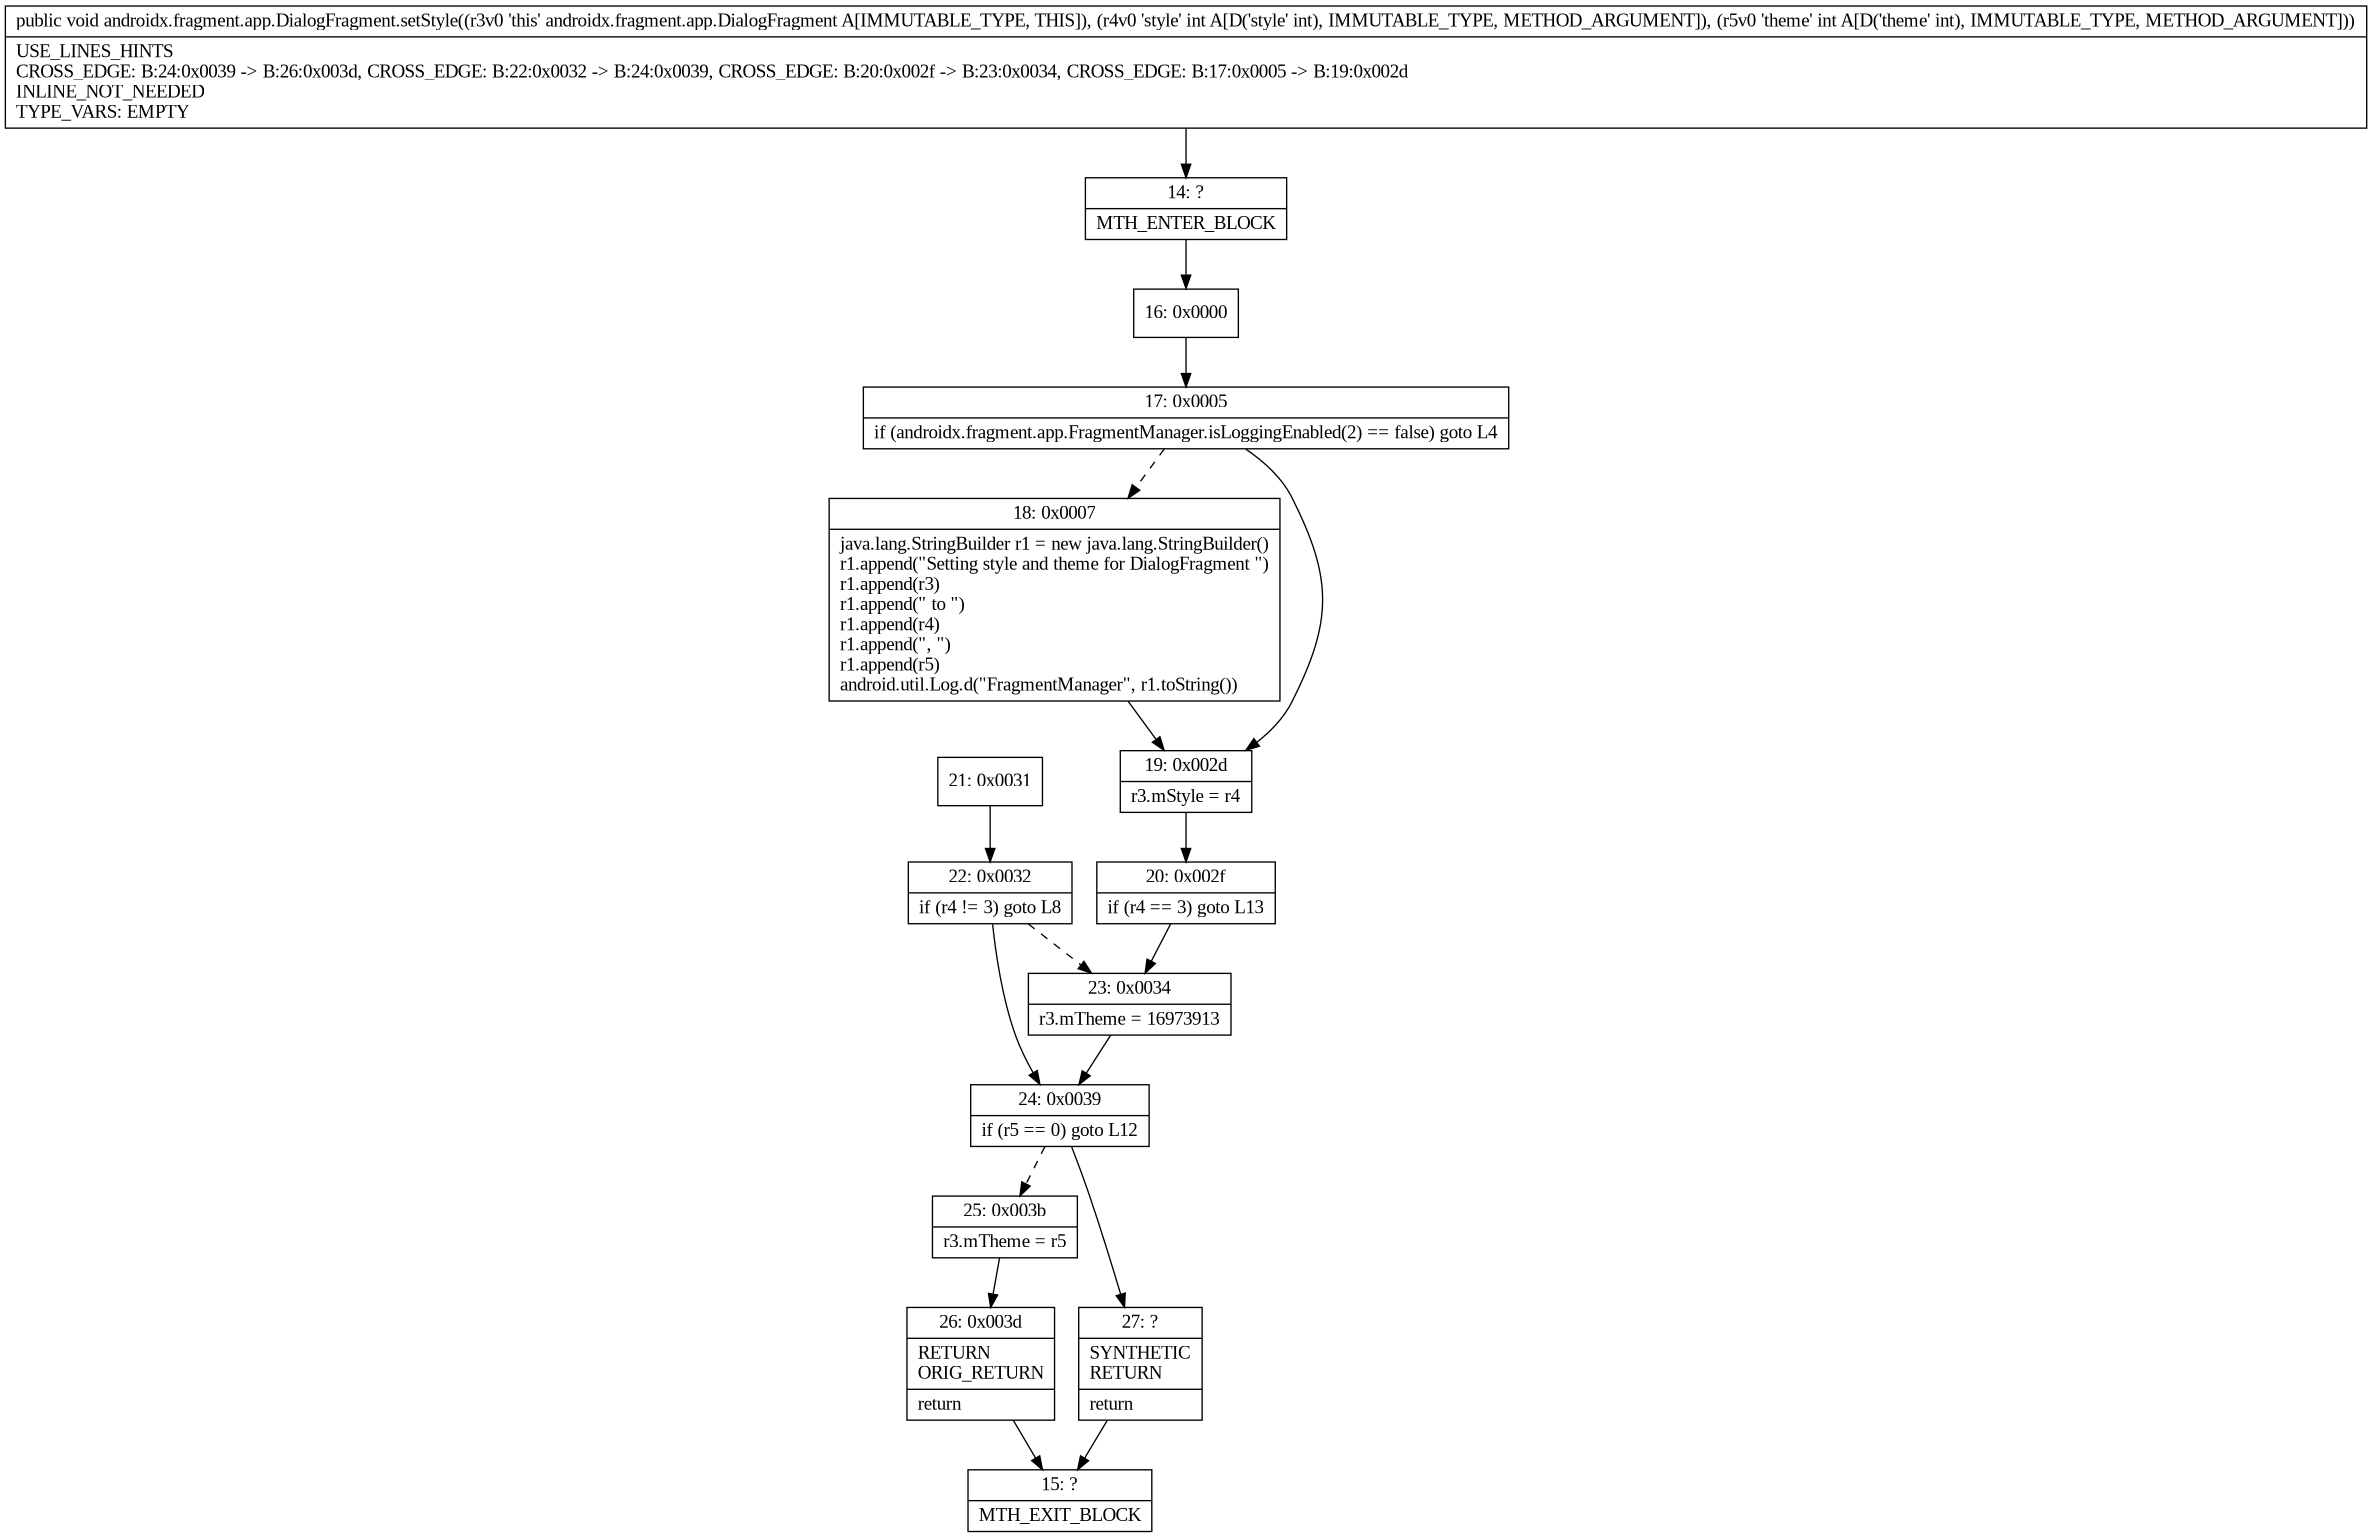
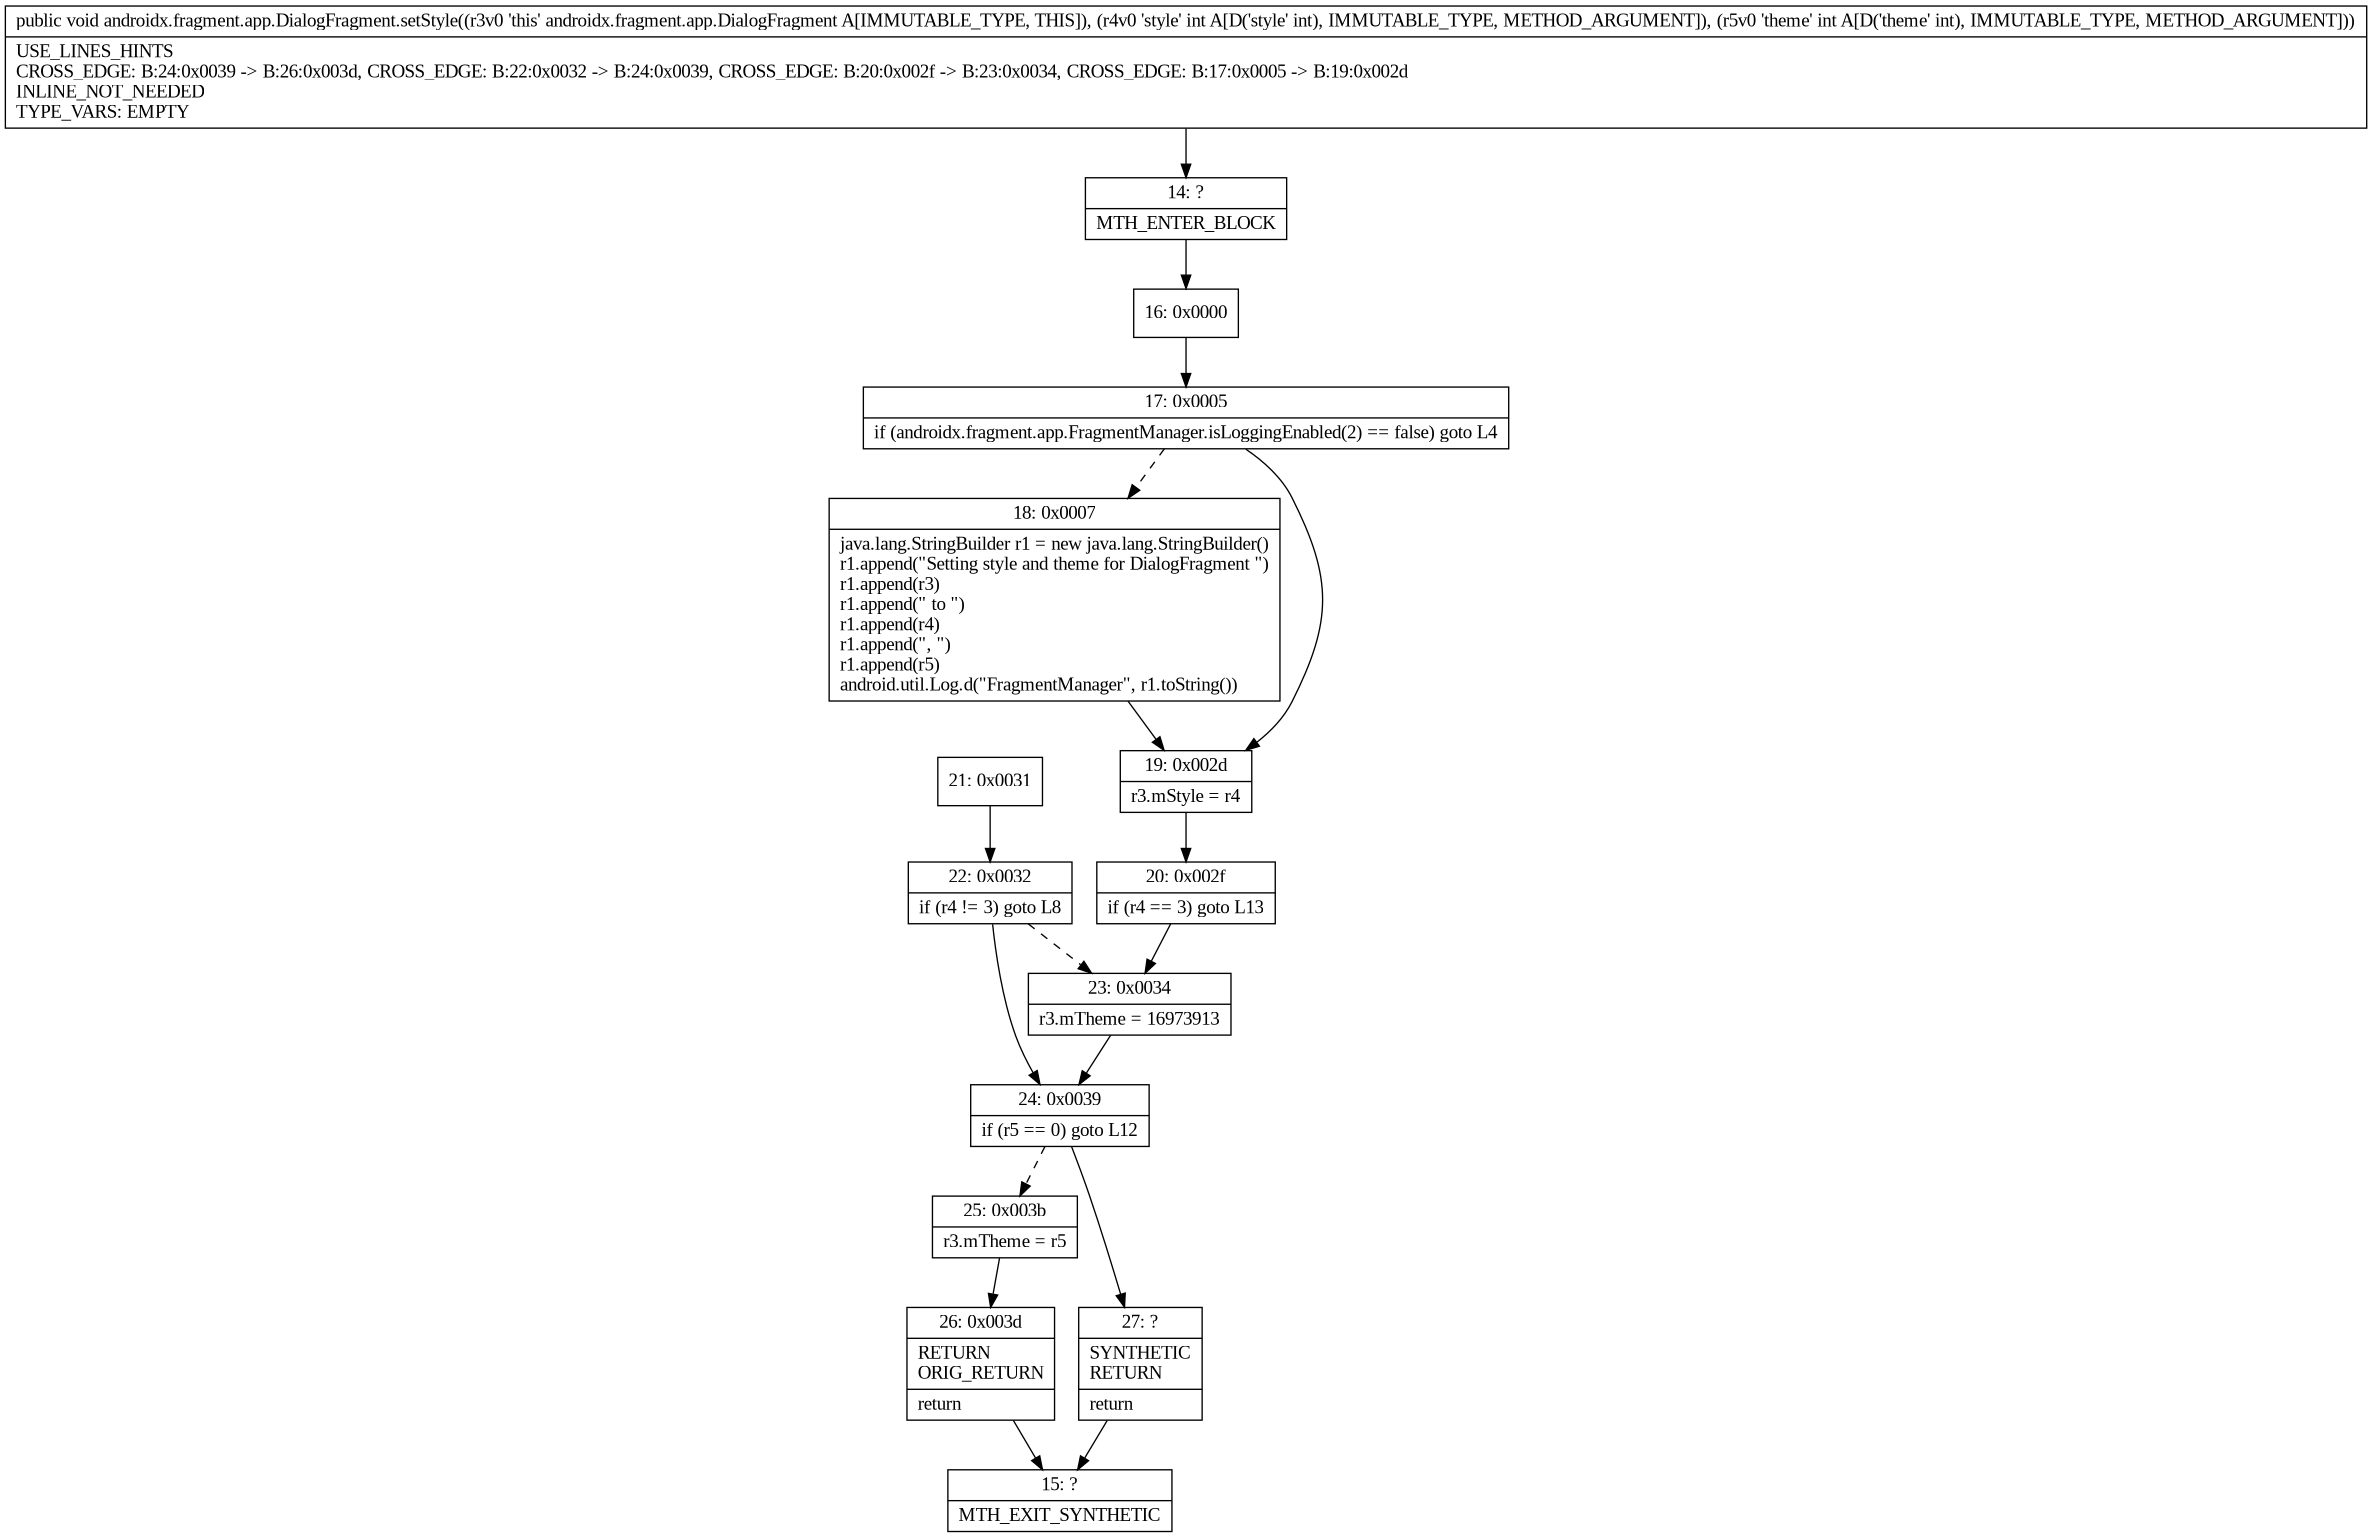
  digraph {
    fontname="Liberation Serif"
    node [fontname="Liberation Serif" shape=record]
    edge [fontname="Liberation Serif"]
    n1 [label="{14\:\ ?|MTH_ENTER_BLOCK\l}"]
    n2 [label="{16\:\ 0x0000}"]
    n3 [label="{17\:\ 0x0005|if (androidx.fragment.app.FragmentManager.isLoggingEnabled(2) == false) goto L4\l}"]
    n4 [label="{18\:\ 0x0007|java.lang.StringBuilder r1 = new java.lang.StringBuilder()\lr1.append(\"Setting style and theme for DialogFragment \")\lr1.append(r3)\lr1.append(\" to \")\lr1.append(r4)\lr1.append(\", \")\lr1.append(r5)\landroid.util.Log.d(\"FragmentManager\", r1.toString())\l}"]
    n5 [label="{19\:\ 0x002d|r3.mStyle = r4\l}"]
    n6 [label="{20\:\ 0x002f|if (r4 == 3) goto L13\l}"]
    n7 [label="{23\:\ 0x0034|r3.mTheme = 16973913\l}"]
    n8 [label="{21\:\ 0x0031}"]
    n9 [label="{22\:\ 0x0032|if (r4 != 3) goto L8\l}"]
    n10 [label="{24\:\ 0x0039|if (r5 == 0) goto L12\l}"]
    n11 [label="{25\:\ 0x003b|r3.mTheme = r5\l}"]
    n12 [label="{27\:\ ?|SYNTHETIC\lRETURN\l|return\l}"]
    n13 [label="{26\:\ 0x003d|RETURN\lORIG_RETURN\l|return\l}"]
-   n14 [label="{15\:\ ?|MTH_EXIT_BLOCK\l}"]
+   n14 [label="{15\:\ ?|MTH_EXIT_SYNTHETIC\l}"]
    n15 [label="{public void androidx.fragment.app.DialogFragment.setStyle((r3v0 'this' androidx.fragment.app.DialogFragment A[IMMUTABLE_TYPE, THIS]), (r4v0 'style' int A[D('style' int), IMMUTABLE_TYPE, METHOD_ARGUMENT]), (r5v0 'theme' int A[D('theme' int), IMMUTABLE_TYPE, METHOD_ARGUMENT]))  | USE_LINES_HINTS\lCROSS_EDGE: B:24:0x0039 \-\> B:26:0x003d, CROSS_EDGE: B:22:0x0032 \-\> B:24:0x0039, CROSS_EDGE: B:20:0x002f \-\> B:23:0x0034, CROSS_EDGE: B:17:0x0005 \-\> B:19:0x002d\lINLINE_NOT_NEEDED\lTYPE_VARS: EMPTY\l}"]
    n1 -> n2
    n2 -> n3
    n3 -> n4 [style=dashed]
    n3 -> n5
    n4 -> n5
    n5 -> n6
    n6 -> n7
    n7 -> n10
    n8 -> n9
    n9 -> n7 [style=dashed]
    n9 -> n10
    n10 -> n11 [style=dashed]
    n10 -> n12
    n11 -> n13
    n12 -> n14
    n13 -> n14
    n15 -> n1
  }
